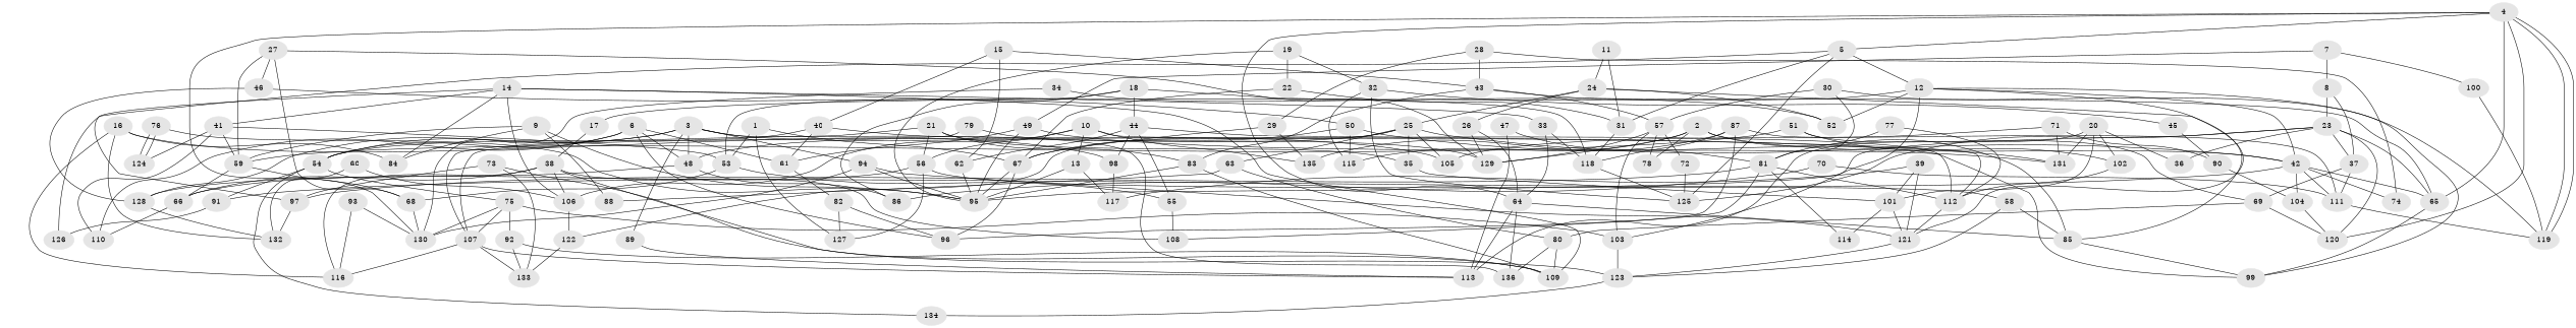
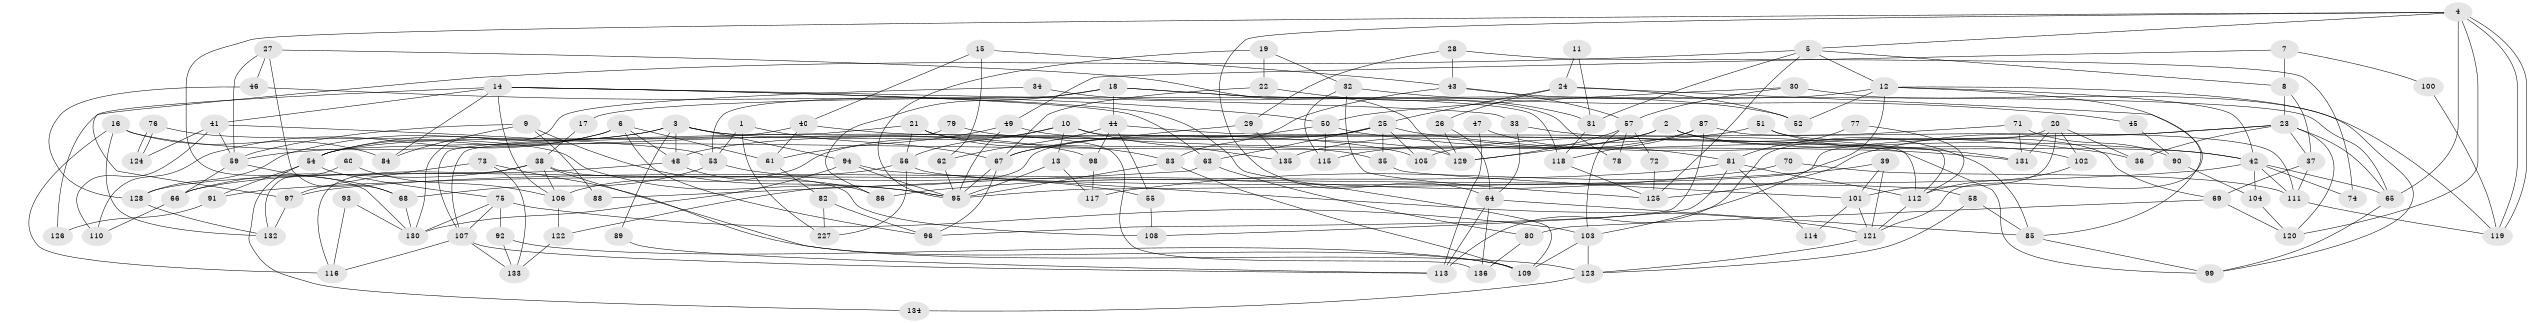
  graph {
    node [color=gray90 style=filled]
    1
    53
    67
-   127
+   127 [label=227]
    68
    55
    96
    95
    2
    42
    85
    115
    129
    65
    74
    111
    91
    104
    99
    3
    48
    54
    89
    94
    105
    128
    136
    86
    75
    134
    71
    131
    90
    113
    130
    121
    132
    4
    5
    64
    119
    120
    8
    12
    31
    97
    125
    23
    37
    17
    52
    103
    118
    6
    61
    110
    82
    7
    49
    100
    36
    69
    9
    59
    84
    88
    66
    10
    13
    56
    106
    112
    135
    117
    58
    122
    11
    24
    25
    26
    38
    123
    14
    33
    41
    63
    109
    126
    124
    80
    15
    40
    43
    62
    83
    57
    16
    98
    116
    108
    18
    44
    78
    19
    22
    32
    45
    20
    101
    102
    114
    21
    35
    107
    133
    27
    46
    50
    28
    29
    30
    72
    34
    39
    47
    81
    51
    92
    60
    70
    73
    76
    77
    79
    87
    93
    1 -- 53
    1 -- 67
    1 -- 127
    53 -- 68
    53 -- 55
    67 -- 96
    67 -- 95
    68 -- 130
    55 -- 108
    2 -- 42
    2 -- 85
    2 -- 115
    2 -- 129
    42 -- 65
    42 -- 74
    42 -- 111
    42 -- 91
    42 -- 104
    85 -- 99
    65 -- 99
    111 -- 119
    91 -- 126
    104 -- 120
    3 -- 48
    3 -- 54
    3 -- 89
    3 -- 94
    3 -- 105
    3 -- 128
    3 -- 136
    48 -- 128
    48 -- 86
    54 -- 91
    54 -- 75
    54 -- 134
    89 -- 113
    94 -- 95
    94 -- 130
    94 -- 121
    128 -- 132
    75 -- 130
    75 -- 103
    75 -- 107
    75 -- 92
    71 -- 105
    71 -- 131
    71 -- 90
    90 -- 104
    121 -- 123
    4 -- 65
    4 -- 130
    4 -- 5
    4 -- 64
    4 -- 119
    4 -- 119
    4 -- 120
+   5 -- 8
    5 -- 12
    5 -- 31
    5 -- 97
    5 -- 125
    64 -- 85
    64 -- 136
    64 -- 113
    8 -- 23
    8 -- 37
    12 -- 42
    12 -- 99
    12 -- 121
    12 -- 17
    12 -- 52
    12 -- 103
    31 -- 118
    97 -- 132
    23 -- 95
    23 -- 65
    23 -- 120
    23 -- 125
    23 -- 37
    23 -- 36
    37 -- 111
    37 -- 69
    17 -- 38
    103 -- 123
    118 -- 125
    6 -- 96
    6 -- 48
    6 -- 54
    6 -- 61
    6 -- 110
    61 -- 82
    82 -- 127
    82 -- 96
    7 -- 8
    7 -- 49
    7 -- 100
    49 -- 95
    49 -- 131
    49 -- 61
    100 -- 119
    69 -- 120
    69 -- 80
    9 -- 95
    9 -- 59
    9 -- 84
    9 -- 88
    59 -- 68
    59 -- 66
    66 -- 110
    10 -- 13
    10 -- 56
    10 -- 106
    10 -- 112
    10 -- 135
    13 -- 95
    13 -- 117
    56 -- 127
    56 -- 66
    56 -- 58
    106 -- 122
    112 -- 121
    58 -- 85
    58 -- 123
    122 -- 133
    11 -- 31
    11 -- 24
    24 -- 85
    24 -- 52
    24 -- 25
    24 -- 26
    25 -- 42
    25 -- 48
    25 -- 105
    25 -- 122
    25 -- 63
    25 -- 35
    26 -- 129
    26 -- 64
    38 -- 66
    38 -- 106
    38 -- 109
    38 -- 116
    38 -- 108
    123 -- 134
    14 -- 84
    14 -- 106
    14 -- 33
    14 -- 41
+   14 -- 63
    14 -- 109
    14 -- 126
    33 -- 64
-   33 -- 118
+   33 -- 36
    41 -- 53
    41 -- 110
    41 -- 59
    41 -- 124
    63 -- 88
    63 -- 80
    80 -- 136
-   80 -- 109
+   103 -- 109
    15 -- 40
    15 -- 43
    15 -- 62
    40 -- 99
    40 -- 54
    40 -- 61
    43 -- 65
    43 -- 83
    43 -- 57
    62 -- 95
    83 -- 95
    83 -- 109
    57 -- 129
    57 -- 103
    57 -- 78
    57 -- 72
    16 -- 132
    16 -- 84
    16 -- 98
    16 -- 116
    98 -- 117
    18 -- 53
    18 -- 86
    18 -- 118
    18 -- 44
-   2 -- 78
+   18 -- 78
    44 -- 55
    44 -- 112
    44 -- 62
    44 -- 98
    19 -- 95
    19 -- 22
    19 -- 32
    22 -- 67
    22 -- 31
    32 -- 115
    32 -- 125
    32 -- 45
    45 -- 90
    20 -- 131
    20 -- 113
    20 -- 36
    20 -- 101
    20 -- 102
    101 -- 121
    101 -- 114
    102 -- 112
    21 -- 56
    21 -- 83
    21 -- 35
    21 -- 107
    35 -- 101
    107 -- 113
    107 -- 116
    107 -- 133
    27 -- 68
    27 -- 129
    27 -- 59
    27 -- 46
    46 -- 128
    46 -- 50
    50 -- 67
    50 -- 115
    50 -- 131
    28 -- 74
    28 -- 43
    28 -- 29
    29 -- 67
    29 -- 135
    30 -- 119
    30 -- 57
-   30 -- 81
+   30 -- 50
    72 -- 125
    34 -- 130
    34 -- 52
    39 -- 121
    39 -- 117
    39 -- 101
    47 -- 113
    47 -- 81
    81 -- 97
    81 -- 112
    81 -- 108
    81 -- 114
    51 -- 69
    51 -- 59
    51 -- 102
    92 -- 109
    92 -- 133
    60 -- 132
    60 -- 106
    70 -- 111
    70 -- 86
    73 -- 97
    73 -- 123
    73 -- 133
    76 -- 95
    76 -- 124
    76 -- 124
    77 -- 112
    77 -- 81
    79 -- 129
    79 -- 107
    87 -- 96
    87 -- 111
    87 -- 118
    87 -- 135
    93 -- 130
    93 -- 116
  }
